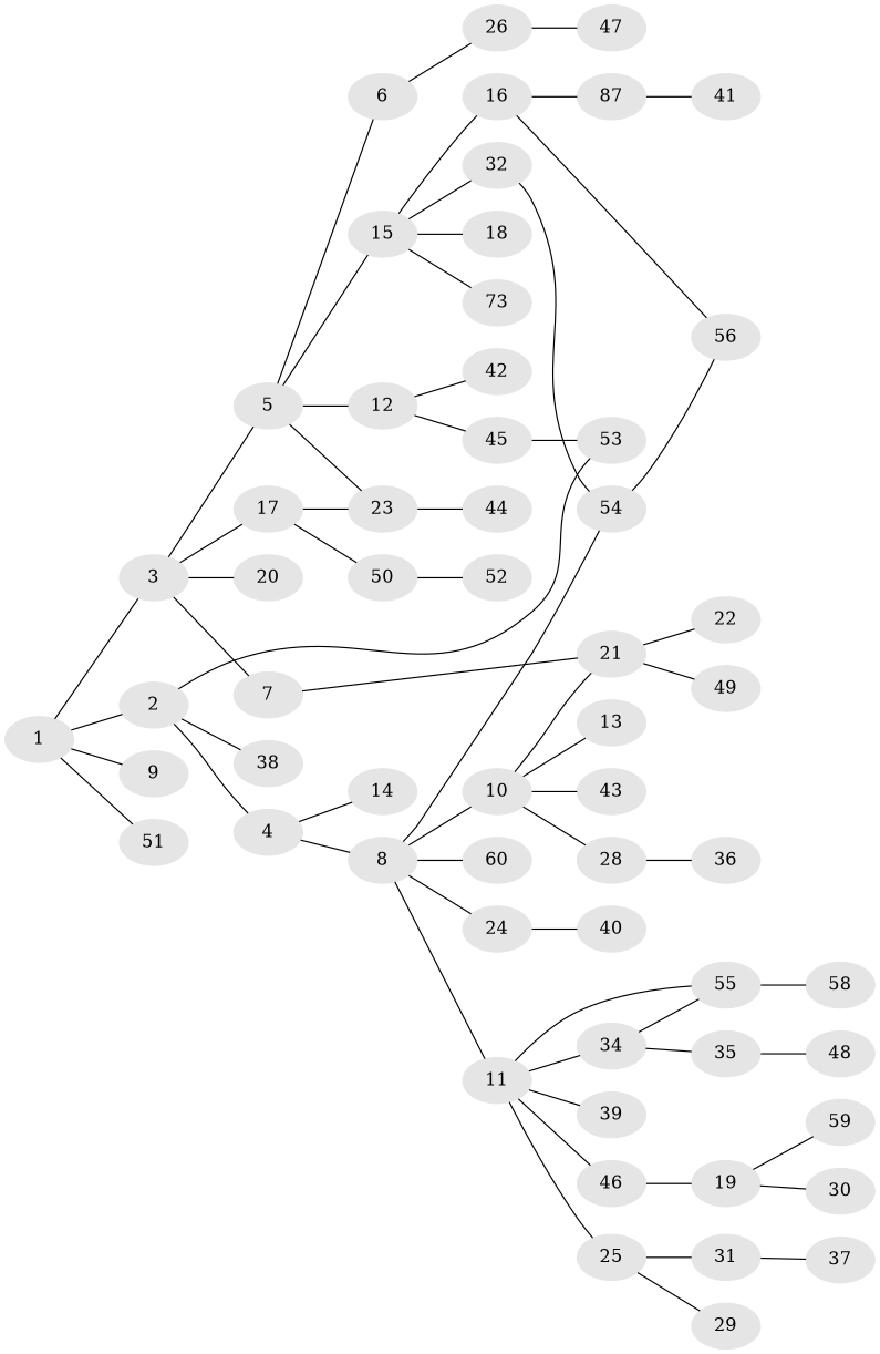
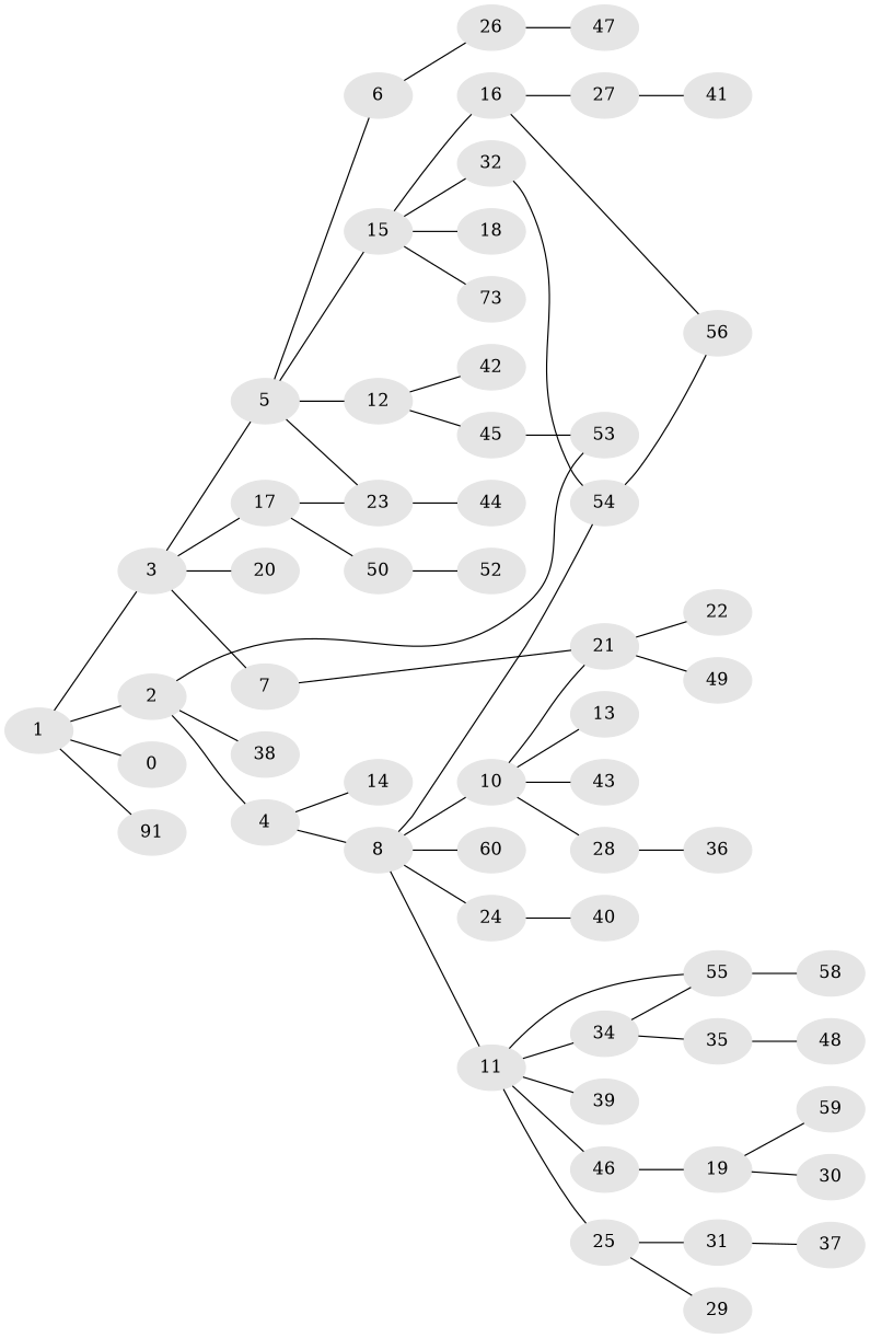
  graph {
    rankdir=LR
    node [color=gray90 style=filled]
    1
    2
    3
-   9
-   51
+   9 [label=0]
+   51 [label=91]
    4
    38
    53
    5
    7
    17
    20
    8
    14
    6
    12
    15
    23
    21
    50
    10
    11
    24
    54
    60
    26
    42
    45
    16
    18
    32
    n32 [label=73]
    44
    47
    22
    49
    13
    28
    43
    25
    34
    39
    46
    55
    40
    56
    36
    19
    30
    59
    29
    31
    35
    58
-   27 [label=87]
+   27
    41
    52
    37
    48
    1 -- 2
    1 -- 3
    1 -- 9
    1 -- 51
    2 -- 4
    2 -- 38
    2 -- 53
    3 -- 5
    3 -- 7
    3 -- 17
    3 -- 20
    4 -- 8
    4 -- 14
    5 -- 6
    5 -- 12
    5 -- 15
    5 -- 23
    7 -- 21
    17 -- 23
    17 -- 50
    8 -- 10
    8 -- 11
    8 -- 24
    8 -- 54
    8 -- 60
    6 -- 26
    12 -- 42
    12 -- 45
    15 -- 16
    15 -- 18
    15 -- 32
    15 -- n32
    23 -- 44
    21 -- 22
    21 -- 49
    50 -- 52
    10 -- 21
    10 -- 13
    10 -- 28
    10 -- 43
    11 -- 25
    11 -- 34
    11 -- 39
    11 -- 46
    11 -- 55
    24 -- 40
    54 -- 56
    26 -- 47
    45 -- 53
    16 -- 56
    16 -- 27
    32 -- 54
    28 -- 36
    25 -- 29
    25 -- 31
    34 -- 55
    34 -- 35
    46 -- 19
    55 -- 58
    19 -- 30
    19 -- 59
    31 -- 37
    35 -- 48
    27 -- 41
  }
